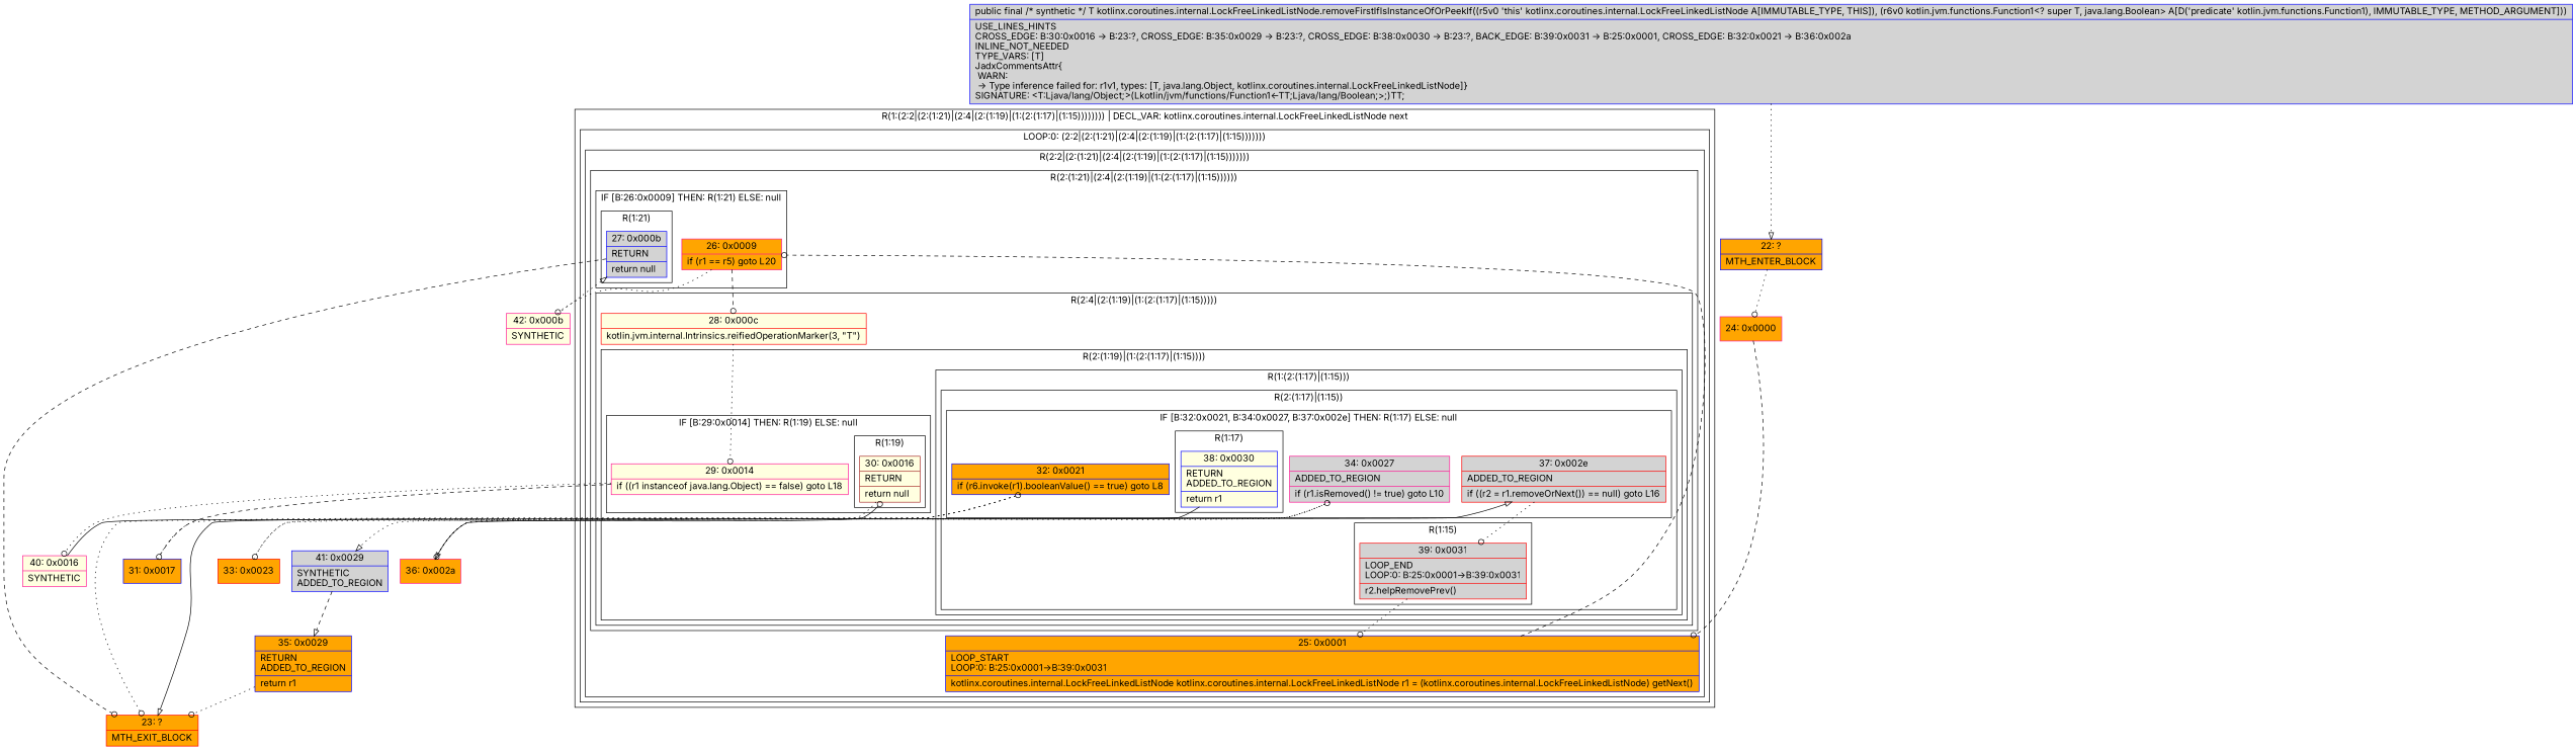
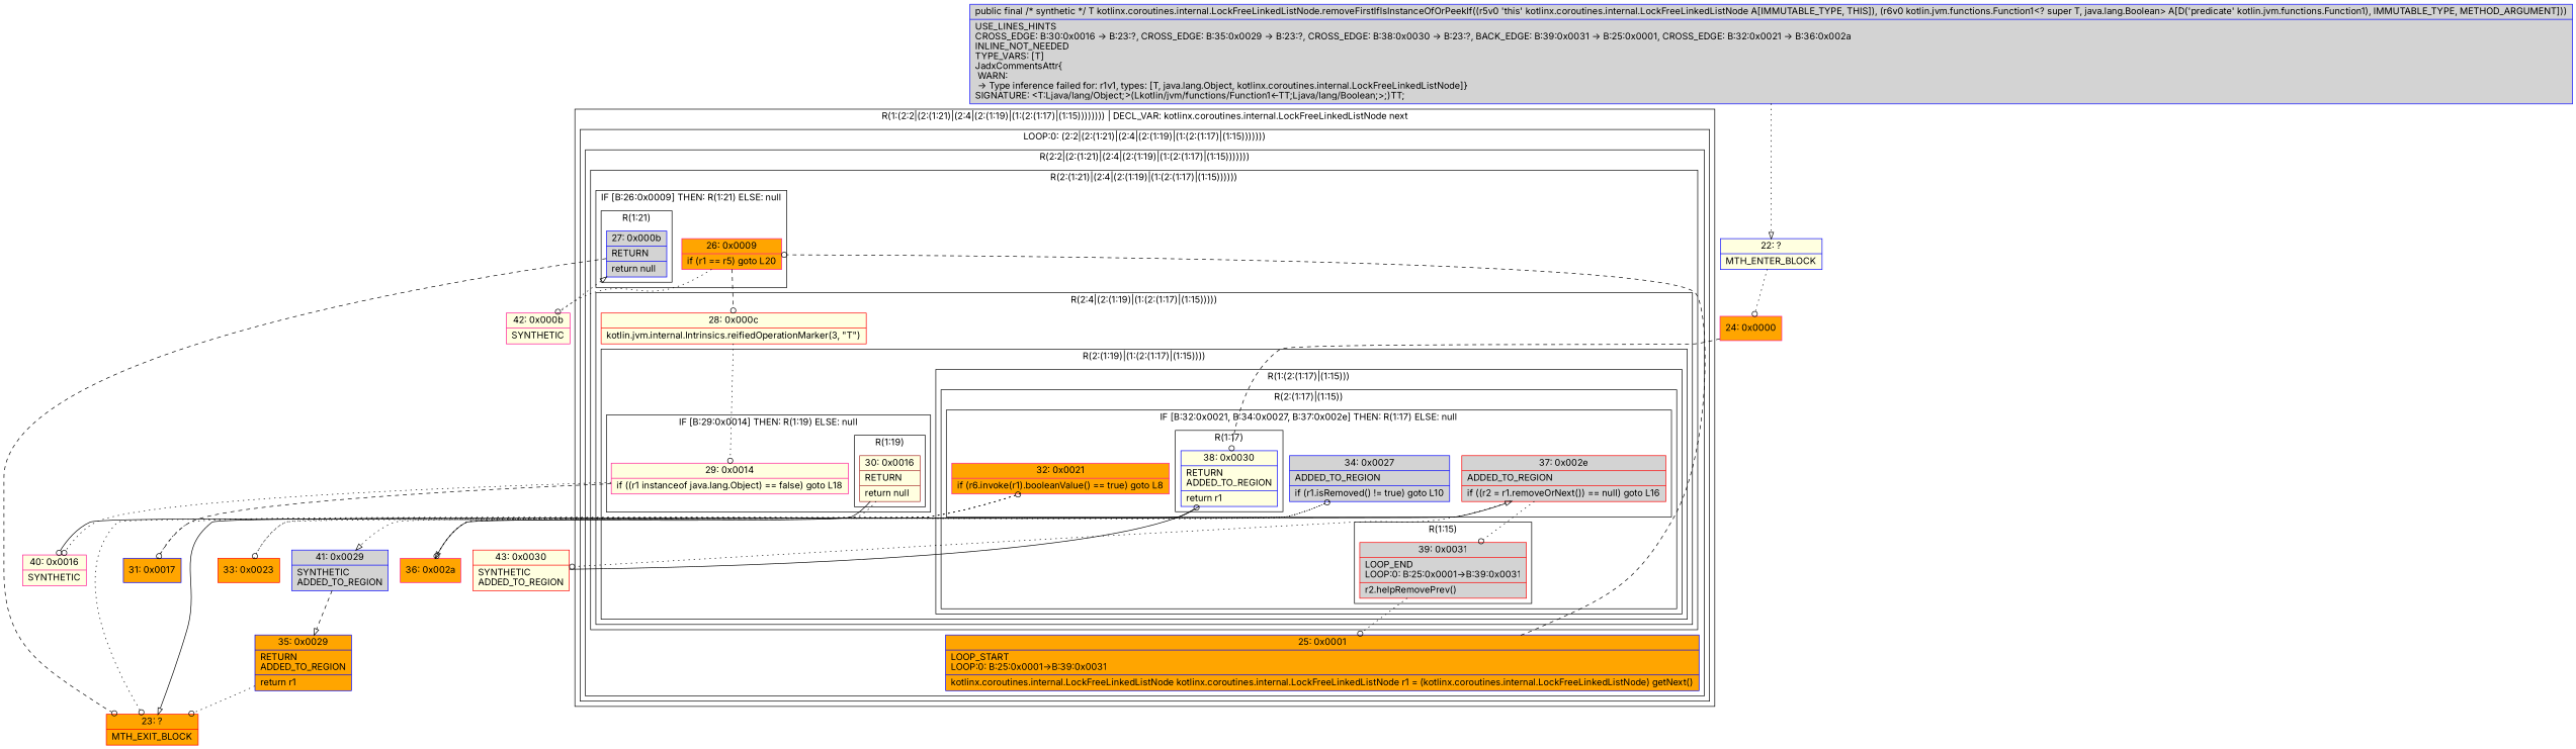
  digraph {
    fontname=Inter
    node [color=blue fillcolor=orange fontname=Inter shape=record style=filled]
    edge [arrowhead=odot fontname=Inter style=dotted]
    n1 [fillcolor=lightgrey label="{27\:\ 0x000b|RETURN\l|return null\l}"]
    n2 [color=deeppink label="{26\:\ 0x0009|if (r1 == r5) goto L20\l}"]
    n3 [color=brown fillcolor=lightyellow label="{30\:\ 0x0016|RETURN\l|return null\l}"]
    n4 [color=deeppink fillcolor=lightyellow label="{29\:\ 0x0014|if ((r1 instanceof java.lang.Object) == false) goto L18\l}"]
    n5 [fillcolor=lightyellow label="{38\:\ 0x0030|RETURN\lADDED_TO_REGION\l|return r1\l}"]
-   n6 [label="{32\:\ 0x0021|if (r6.invoke(r1).booleanValue() == true) goto L8\l}"]
-   n7 [color=deeppink fillcolor=lightgrey label="{34\:\ 0x0027|ADDED_TO_REGION\l|if (r1.isRemoved() != true) goto L10\l}"]
+   n6 [color=deeppink label="{32\:\ 0x0021|if (r6.invoke(r1).booleanValue() == true) goto L8\l}"]
+   n7 [fillcolor=lightgrey label="{34\:\ 0x0027|ADDED_TO_REGION\l|if (r1.isRemoved() != true) goto L10\l}"]
    n8 [color=red fillcolor=lightgrey label="{37\:\ 0x002e|ADDED_TO_REGION\l|if ((r2 = r1.removeOrNext()) == null) goto L16\l}"]
    n9 [color=red fillcolor=lightgrey label="{39\:\ 0x0031|LOOP_END\lLOOP:0: B:25:0x0001\-\>B:39:0x0031\l|r2.helpRemovePrev()\l}"]
    n10 [color=red fillcolor=lightyellow label="{28\:\ 0x000c|kotlin.jvm.internal.Intrinsics.reifiedOperationMarker(3, \"T\")\l}"]
    n11 [label="{25\:\ 0x0001|LOOP_START\lLOOP:0: B:25:0x0001\-\>B:39:0x0031\l|kotlinx.coroutines.internal.LockFreeLinkedListNode kotlinx.coroutines.internal.LockFreeLinkedListNode r1 = (kotlinx.coroutines.internal.LockFreeLinkedListNode) getNext()\l}"]
    n12 [color=red label="{23\:\ ?|MTH_EXIT_BLOCK\l}"]
    n13 [color=deeppink fillcolor=lightyellow label="{42\:\ 0x000b|SYNTHETIC\l}"]
    n14 [label="{31\:\ 0x0017}"]
    n15 [color=deeppink fillcolor=lightyellow label="{40\:\ 0x0016|SYNTHETIC\l}"]
    n16 [color=red label="{33\:\ 0x0023}"]
    n17 [color=deeppink label="{36\:\ 0x002a}"]
    n18 [fillcolor=lightgrey label="{41\:\ 0x0029|SYNTHETIC\lADDED_TO_REGION\l}"]
+   n19 [color=red fillcolor=lightyellow label="{43\:\ 0x0030|SYNTHETIC\lADDED_TO_REGION\l}"]
    n20 [label="{35\:\ 0x0029|RETURN\lADDED_TO_REGION\l|return r1\l}"]
-   n21 [label="{22\:\ ?|MTH_ENTER_BLOCK\l}"]
+   n21 [fillcolor=lightyellow label="{22\:\ ?|MTH_ENTER_BLOCK\l}"]
    n22 [color=deeppink label="{24\:\ 0x0000}"]
    n23 [fillcolor=lightgrey label="{public final \/* synthetic *\/ T kotlinx.coroutines.internal.LockFreeLinkedListNode.removeFirstIfIsInstanceOfOrPeekIf((r5v0 'this' kotlinx.coroutines.internal.LockFreeLinkedListNode A[IMMUTABLE_TYPE, THIS]), (r6v0 kotlin.jvm.functions.Function1\<? super T, java.lang.Boolean\> A[D('predicate' kotlin.jvm.functions.Function1), IMMUTABLE_TYPE, METHOD_ARGUMENT]))  | USE_LINES_HINTS\lCROSS_EDGE: B:30:0x0016 \-\> B:23:?, CROSS_EDGE: B:35:0x0029 \-\> B:23:?, CROSS_EDGE: B:38:0x0030 \-\> B:23:?, BACK_EDGE: B:39:0x0031 \-\> B:25:0x0001, CROSS_EDGE: B:32:0x0021 \-\> B:36:0x002a\lINLINE_NOT_NEEDED\lTYPE_VARS: [T]\lJadxCommentsAttr\{\l WARN: \l \-\> Type inference failed for: r1v1, types: [T, java.lang.Object, kotlinx.coroutines.internal.LockFreeLinkedListNode]\}\lSIGNATURE: \<T:Ljava\/lang\/Object;\>(Lkotlin\/jvm\/functions\/Function1\<\-TT;Ljava\/lang\/Boolean;\>;)TT;\l}"]
    subgraph cluster_1 {
      label="R(1:(2:2|(2:(1:21)|(2:4|(2:(1:19)|(1:(2:(1:17)|(1:15)))))))) | DECL_VAR: kotlinx.coroutines.internal.LockFreeLinkedListNode next\l"
      subgraph cluster_2 {
        label="LOOP:0: (2:2|(2:(1:21)|(2:4|(2:(1:19)|(1:(2:(1:17)|(1:15)))))))"
        subgraph cluster_3 {
          label="R(2:2|(2:(1:21)|(2:4|(2:(1:19)|(1:(2:(1:17)|(1:15)))))))"
          n11
          subgraph cluster_4 {
            label="R(2:(1:21)|(2:4|(2:(1:19)|(1:(2:(1:17)|(1:15))))))"
            subgraph cluster_5 {
              label="IF [B:26:0x0009] THEN: R(1:21) ELSE: null"
              n2
              subgraph cluster_6 {
                label="R(1:21)"
                n1
              }
            }
            subgraph cluster_7 {
              label="R(2:4|(2:(1:19)|(1:(2:(1:17)|(1:15)))))"
              n10
              subgraph cluster_8 {
                label="R(2:(1:19)|(1:(2:(1:17)|(1:15))))"
                subgraph cluster_9 {
                  label="IF [B:29:0x0014] THEN: R(1:19) ELSE: null"
                  n4
                  subgraph cluster_10 {
                    label="R(1:19)"
                    n3
                  }
                }
                subgraph cluster_11 {
                  label="R(1:(2:(1:17)|(1:15)))"
                  subgraph cluster_12 {
                    label="R(2:(1:17)|(1:15))"
                    subgraph cluster_13 {
                      label="IF [B:32:0x0021, B:34:0x0027, B:37:0x002e] THEN: R(1:17) ELSE: null"
                      n6
                      n7
                      n8
                      subgraph cluster_14 {
                        label="R(1:17)"
                        n5
                      }
                    }
                    subgraph cluster_15 {
                      label="R(1:15)"
                      n9
                    }
                  }
                }
              }
            }
          }
        }
      }
    }
    n1 -> n12 [style=dashed]
    n2 -> n10 [style=dashed]
    n2 -> n13
    n3 -> n12
    n4 -> n14 [style=dashed]
    n4 -> n15
    n5 -> n12 [arrowhead=onormal style=solid]
    n6 -> n16
    n6 -> n17 [arrowhead=onormal]
    n7 -> n17
    n7 -> n18 [arrowhead=onormal]
    n8 -> n9
+   n8 -> n19
    n9 -> n11
    n10 -> n4
    n11 -> n2 [style=dashed]
    n13 -> n1 [arrowhead=onormal]
    n14 -> n6
-   n15 -> n3 [style=solid]
+   n3 -> n15 [style=solid]
    n16 -> n7
    n17 -> n8 [arrowhead=onormal style=solid]
    n18 -> n20 [arrowhead=onormal style=dashed]
+   n19 -> n5 [style=solid]
    n20 -> n12
    n21 -> n22
-   n22 -> n11 [style=dashed]
+   n22 -> n5 [style=dashed]
    n23 -> n21 [arrowhead=onormal]
  }
